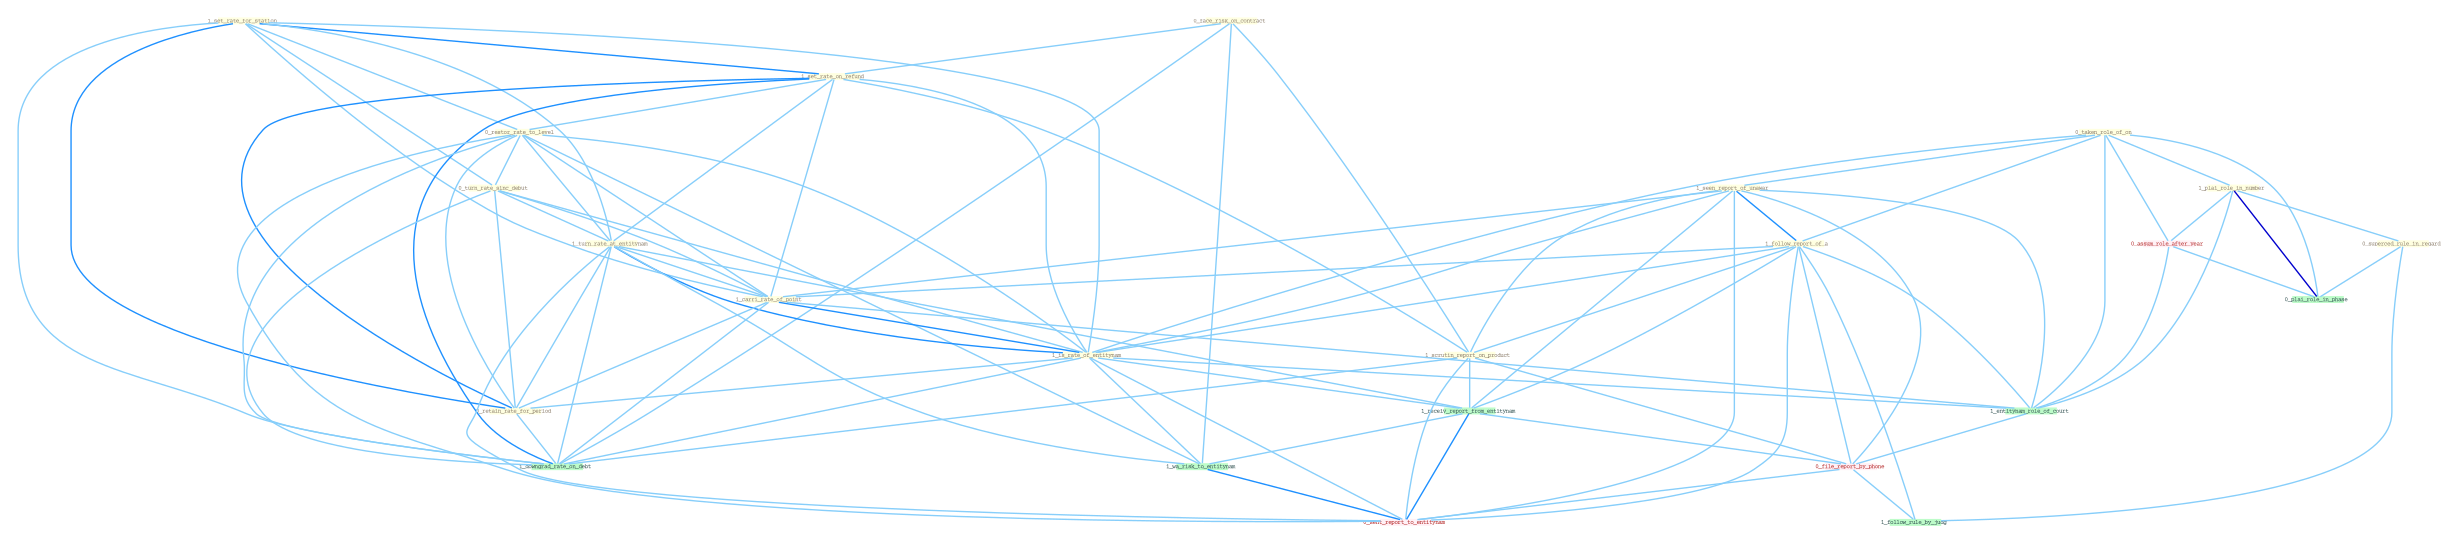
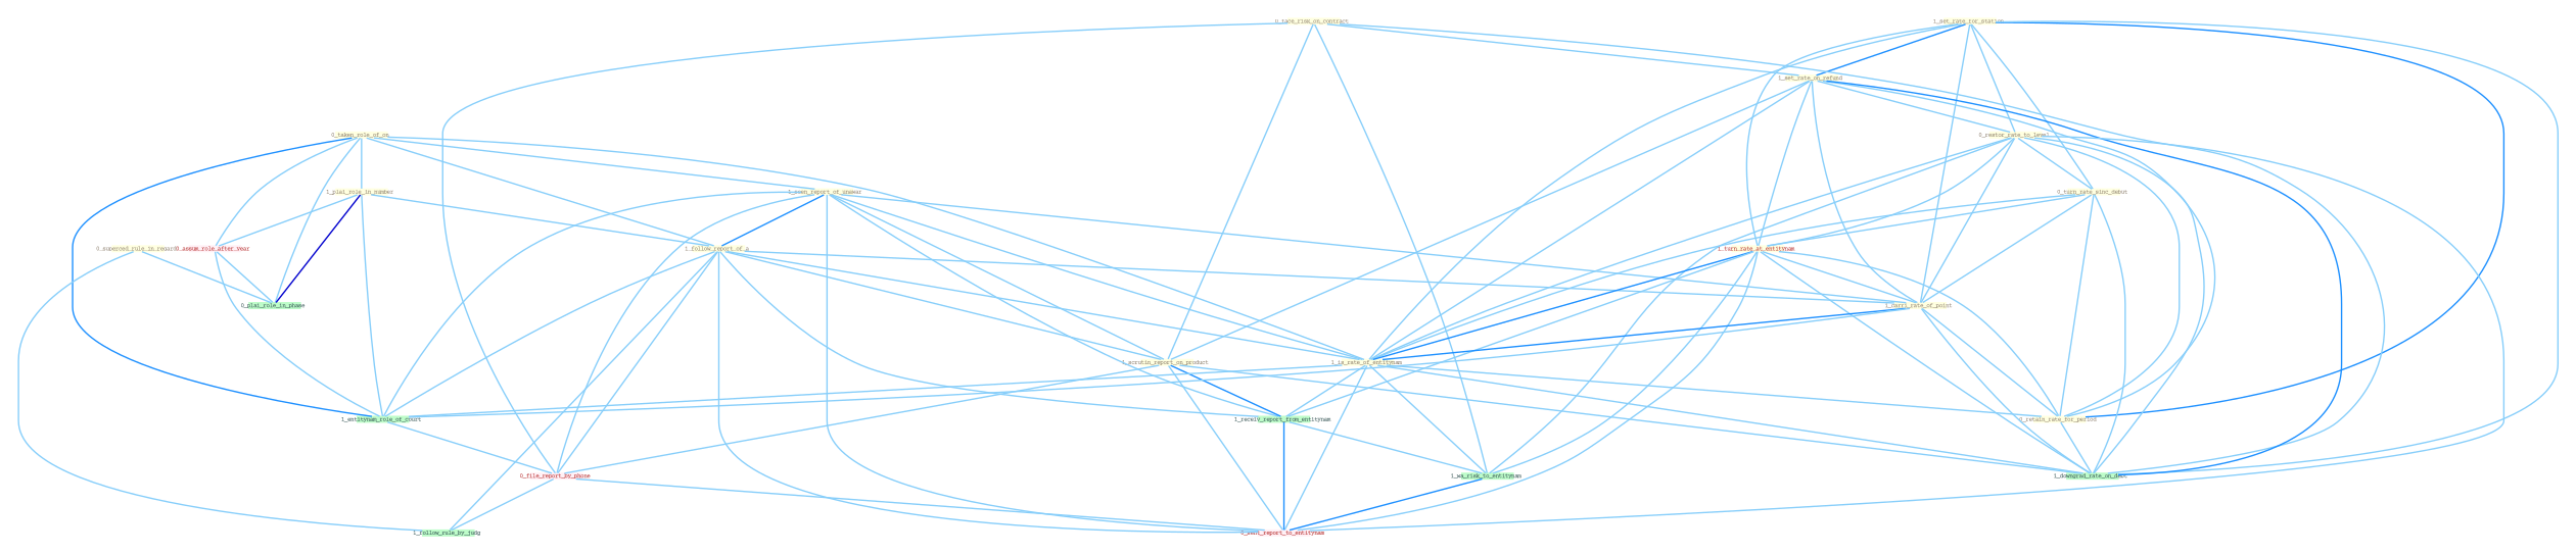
  graph {
    fontname="Courier Prime"
    node [color="#ffffe0" fixedsize=true fontcolor="#8b7d6b" fontname="Courier Prime" fontsize=4 shape=polygon style=filled]
    edge [color="#87cefa" fontname="Courier Prime" w=1]
    "1_set_rate_for_station " [height=.06 width=.5]
    "0_taken_role_of_on " [height=.06 width=.5]
    "0_face_risk_on_contract " [height=.06 width=.5]
    "1_seen_report_of_unawar " [height=.06 width=.5]
    "1_follow_report_of_a " [height=.06 width=.5]
    "1_set_rate_on_refund " [height=.06 width=.5]
    "1_scrutin_report_on_product " [height=.06 width=.5]
    "1_plai_role_in_number " [height=.06 width=.5]
    "0_restor_rate_to_level " [height=.06 width=.5]
    "0_turn_rate_sinc_debut " [height=.06 width=.5]
-   "1_turn_rate_at_entitynam " [height=.06 width=.5]
+   "1_turn_rate_at_entitynam " [fontcolor="#b22222" height=.06 width=.5]
    "1_carri_rate_of_point " [height=.06 width=.5]
    "0_superced_rule_in_regard " [height=.06 width=.5]
    "1_is_rate_of_entitynam " [height=.06 width=.5]
    "0_retain_rate_for_period " [height=.06 width=.5]
    "0_assum_role_after_year " [color="#fff0f5" fontcolor="#b22222" height=.06 width=.5]
    "0_file_report_by_phone " [color="#fff0f5" fontcolor="#b22222" height=.06 width=.5]
    "0_sent_report_to_entitynam " [color="#fff0f5" fontcolor="#b22222" height=.06 width=.5]
    "1_downgrad_rate_on_debt " [color="#BDFCC9" fontcolor="#2f4f4f" height=.06 width=.5]
    "1_entitynam_role_of_court " [color="#BDFCC9" fontcolor="#2f4f4f" height=.06 width=.5]
    "0_plai_role_in_phase " [color="#BDFCC9" fontcolor="#2f4f4f" height=.06 width=.5]
    "1_wa_risk_to_entitynam " [color="#BDFCC9" fontcolor="#2f4f4f" height=.06 width=.5]
    "1_receiv_report_from_entitynam " [color="#BDFCC9" fontcolor="#2f4f4f" height=.06 width=.5]
    "1_follow_rule_by_judg " [color="#BDFCC9" fontcolor="#2f4f4f" height=.06 width=.5]
    subgraph sub_1 {
      "1_set_rate_for_station "
      "0_taken_role_of_on "
      "0_face_risk_on_contract "
      "1_seen_report_of_unawar "
      "1_follow_report_of_a "
      "1_set_rate_on_refund "
      "1_scrutin_report_on_product "
      "1_plai_role_in_number "
      "0_restor_rate_to_level "
      "0_turn_rate_sinc_debut "
      "1_turn_rate_at_entitynam "
      "1_carri_rate_of_point "
      "0_superced_rule_in_regard "
      "1_is_rate_of_entitynam "
      "0_retain_rate_for_period "
    }
    subgraph sub_2 {
      "0_assum_role_after_year "
      "0_file_report_by_phone "
      "0_sent_report_to_entitynam "
    }
    "1_set_rate_for_station " -- "1_set_rate_on_refund " [color="#1e90ff" w=2]
    "1_set_rate_for_station " -- "0_restor_rate_to_level "
    "1_set_rate_for_station " -- "0_turn_rate_sinc_debut "
    "1_set_rate_for_station " -- "1_turn_rate_at_entitynam "
    "1_set_rate_for_station " -- "1_carri_rate_of_point "
    "1_set_rate_for_station " -- "1_is_rate_of_entitynam "
    "1_set_rate_for_station " -- "0_retain_rate_for_period " [color="#1e90ff" w=2]
    "1_set_rate_for_station " -- "1_downgrad_rate_on_debt "
    "0_taken_role_of_on " -- "1_seen_report_of_unawar "
    "0_taken_role_of_on " -- "1_follow_report_of_a "
    "0_taken_role_of_on " -- "1_plai_role_in_number "
    "0_taken_role_of_on " -- "1_is_rate_of_entitynam "
    "0_taken_role_of_on " -- "0_assum_role_after_year "
-   "0_taken_role_of_on " -- "1_entitynam_role_of_court " [w=2]
+   "0_taken_role_of_on " -- "1_entitynam_role_of_court " [color="#1e90ff" w=2]
    "0_taken_role_of_on " -- "0_plai_role_in_phase "
    "0_face_risk_on_contract " -- "1_set_rate_on_refund "
    "0_face_risk_on_contract " -- "1_scrutin_report_on_product "
    "0_face_risk_on_contract " -- "1_downgrad_rate_on_debt "
    "0_face_risk_on_contract " -- "1_wa_risk_to_entitynam "
    "1_seen_report_of_unawar " -- "1_follow_report_of_a " [color="#1e90ff" w=2]
    "1_seen_report_of_unawar " -- "1_scrutin_report_on_product "
    "1_seen_report_of_unawar " -- "1_carri_rate_of_point "
    "1_seen_report_of_unawar " -- "1_is_rate_of_entitynam "
    "1_seen_report_of_unawar " -- "0_file_report_by_phone "
    "1_seen_report_of_unawar " -- "0_sent_report_to_entitynam "
    "1_seen_report_of_unawar " -- "1_entitynam_role_of_court "
    "1_seen_report_of_unawar " -- "1_receiv_report_from_entitynam "
    "1_follow_report_of_a " -- "1_scrutin_report_on_product "
    "1_follow_report_of_a " -- "1_carri_rate_of_point "
    "1_follow_report_of_a " -- "1_is_rate_of_entitynam "
    "1_follow_report_of_a " -- "0_file_report_by_phone "
    "1_follow_report_of_a " -- "0_sent_report_to_entitynam "
    "1_follow_report_of_a " -- "1_entitynam_role_of_court "
    "1_follow_report_of_a " -- "1_receiv_report_from_entitynam "
    "1_follow_report_of_a " -- "1_follow_rule_by_judg "
    "1_set_rate_on_refund " -- "1_scrutin_report_on_product "
    "1_set_rate_on_refund " -- "0_restor_rate_to_level "
    "1_set_rate_on_refund " -- "1_turn_rate_at_entitynam "
    "1_set_rate_on_refund " -- "1_carri_rate_of_point "
    "1_set_rate_on_refund " -- "1_is_rate_of_entitynam "
-   "1_set_rate_on_refund " -- "0_retain_rate_for_period " [color="#1e90ff"]
+   "1_set_rate_on_refund " -- "0_retain_rate_for_period "
    "1_set_rate_on_refund " -- "1_downgrad_rate_on_debt " [color="#1e90ff" w=2]
    "1_scrutin_report_on_product " -- "0_file_report_by_phone "
    "1_scrutin_report_on_product " -- "0_sent_report_to_entitynam "
    "1_scrutin_report_on_product " -- "1_downgrad_rate_on_debt "
-   "1_scrutin_report_on_product " -- "1_receiv_report_from_entitynam "
-   "1_plai_role_in_number " -- "0_superced_rule_in_regard "
+   "1_scrutin_report_on_product " -- "1_receiv_report_from_entitynam " [color="#1e90ff"]
+   "1_plai_role_in_number " -- "1_follow_report_of_a "
    "1_plai_role_in_number " -- "0_assum_role_after_year "
    "1_plai_role_in_number " -- "1_entitynam_role_of_court "
    "1_plai_role_in_number " -- "0_plai_role_in_phase " [color="#0000cd" w=3]
    "0_restor_rate_to_level " -- "0_turn_rate_sinc_debut "
    "0_restor_rate_to_level " -- "1_turn_rate_at_entitynam "
    "0_restor_rate_to_level " -- "1_carri_rate_of_point "
    "0_restor_rate_to_level " -- "1_is_rate_of_entitynam "
    "0_restor_rate_to_level " -- "0_retain_rate_for_period "
    "0_restor_rate_to_level " -- "0_sent_report_to_entitynam "
    "0_restor_rate_to_level " -- "1_downgrad_rate_on_debt "
    "0_restor_rate_to_level " -- "1_wa_risk_to_entitynam "
    "0_turn_rate_sinc_debut " -- "1_turn_rate_at_entitynam " [w=2]
    "0_turn_rate_sinc_debut " -- "1_carri_rate_of_point "
    "0_turn_rate_sinc_debut " -- "1_is_rate_of_entitynam "
    "0_turn_rate_sinc_debut " -- "0_retain_rate_for_period "
    "0_turn_rate_sinc_debut " -- "1_downgrad_rate_on_debt "
    "1_turn_rate_at_entitynam " -- "1_carri_rate_of_point "
    "1_turn_rate_at_entitynam " -- "1_is_rate_of_entitynam " [color="#1e90ff" w=2]
    "1_turn_rate_at_entitynam " -- "0_retain_rate_for_period "
    "1_turn_rate_at_entitynam " -- "0_sent_report_to_entitynam "
    "1_turn_rate_at_entitynam " -- "1_downgrad_rate_on_debt "
    "1_turn_rate_at_entitynam " -- "1_wa_risk_to_entitynam "
    "1_turn_rate_at_entitynam " -- "1_receiv_report_from_entitynam "
    "1_carri_rate_of_point " -- "1_is_rate_of_entitynam " [color="#1e90ff" w=2]
    "1_carri_rate_of_point " -- "0_retain_rate_for_period "
    "1_carri_rate_of_point " -- "1_downgrad_rate_on_debt "
    "1_carri_rate_of_point " -- "1_entitynam_role_of_court "
    "0_superced_rule_in_regard " -- "0_plai_role_in_phase "
    "0_superced_rule_in_regard " -- "1_follow_rule_by_judg "
    "1_is_rate_of_entitynam " -- "0_retain_rate_for_period "
    "1_is_rate_of_entitynam " -- "0_sent_report_to_entitynam "
    "1_is_rate_of_entitynam " -- "1_downgrad_rate_on_debt "
    "1_is_rate_of_entitynam " -- "1_entitynam_role_of_court "
    "1_is_rate_of_entitynam " -- "1_wa_risk_to_entitynam "
    "1_is_rate_of_entitynam " -- "1_receiv_report_from_entitynam "
    "0_retain_rate_for_period " -- "1_downgrad_rate_on_debt "
    "0_assum_role_after_year " -- "1_entitynam_role_of_court "
    "0_assum_role_after_year " -- "0_plai_role_in_phase "
    "0_file_report_by_phone " -- "0_sent_report_to_entitynam "
    "0_file_report_by_phone " -- "1_follow_rule_by_judg "
    "1_entitynam_role_of_court " -- "0_file_report_by_phone "
    "1_wa_risk_to_entitynam " -- "0_sent_report_to_entitynam " [color="#1e90ff" w=2]
-   "1_receiv_report_from_entitynam " -- "0_file_report_by_phone "
+   "0_face_risk_on_contract " -- "0_file_report_by_phone "
    "1_receiv_report_from_entitynam " -- "0_sent_report_to_entitynam " [color="#1e90ff" w=2]
    "1_receiv_report_from_entitynam " -- "1_wa_risk_to_entitynam "
  }
